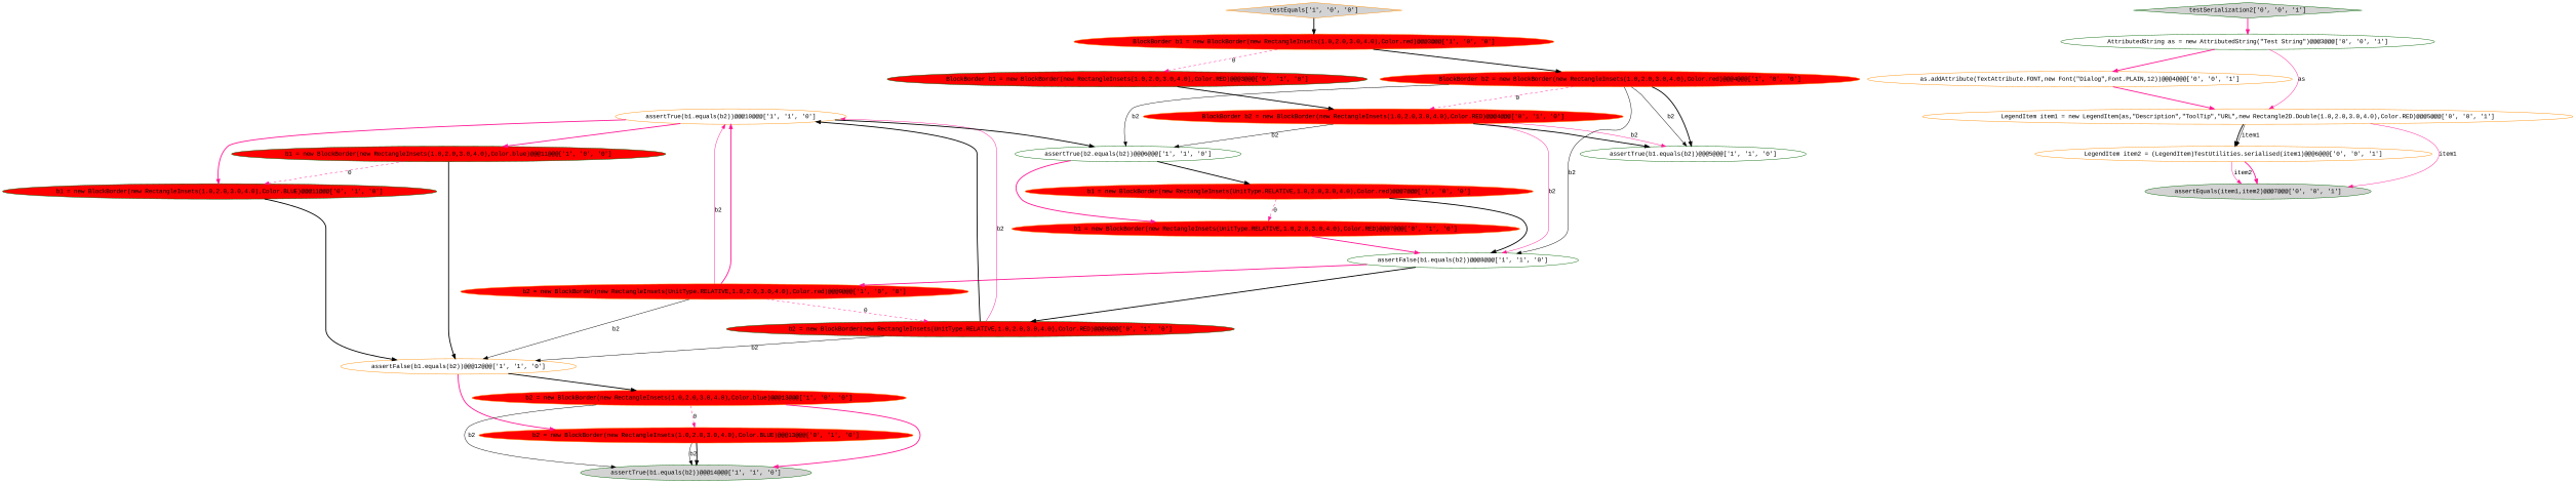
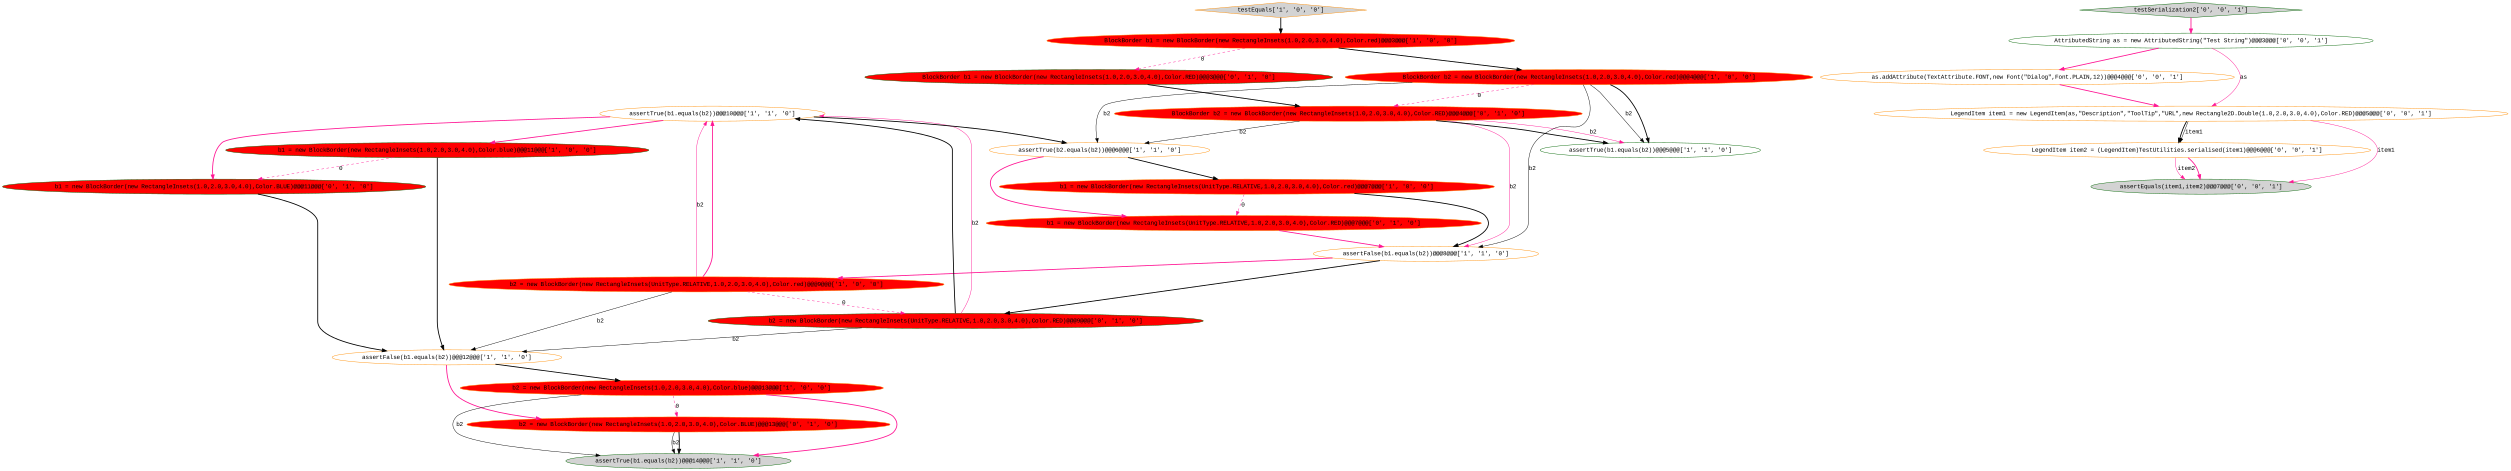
  digraph {
    fontname="Liberation Mono"
    node [color=darkorange fillcolor=red fontname="Liberation Mono" shape=ellipse style=filled]
    edge [color=deeppink fontname="Liberation Mono" style=bold]
    n1 [label="b2 = new BlockBorder(new RectangleInsets(1.0,2.0,3.0,4.0),Color.BLUE)@@@13@@@['0', '1', '0']"]
    n2 [color=darkgreen fillcolor=lightgray label="assertTrue(b1.equals(b2))@@@14@@@['1', '1', '0']"]
    n3 [fillcolor=white label="as.addAttribute(TextAttribute.FONT,new Font(\"Dialog\",Font.PLAIN,12))@@@4@@@['0', '0', '1']"]
    n4 [fillcolor=white label="LegendItem item1 = new LegendItem(as,\"Description\",\"ToolTip\",\"URL\",new Rectangle2D.Double(1.0,2.0,3.0,4.0),Color.RED)@@@5@@@['0', '0', '1']"]
    n5 [fillcolor=white label="LegendItem item2 = (LegendItem)TestUtilities.serialised(item1)@@@6@@@['0', '0', '1']"]
    n6 [color=darkgreen fillcolor=lightgray label="assertEquals(item1,item2)@@@7@@@['0', '0', '1']"]
    n7 [color=darkgreen label="BlockBorder b1 = new BlockBorder(new RectangleInsets(1.0,2.0,3.0,4.0),Color.RED)@@@3@@@['0', '1', '0']"]
    n8 [label="BlockBorder b2 = new BlockBorder(new RectangleInsets(1.0,2.0,3.0,4.0),Color.RED)@@@4@@@['0', '1', '0']"]
-   n9 [color=darkgreen fillcolor=white label="assertFalse(b1.equals(b2))@@@8@@@['1', '1', '0']"]
+   n9 [fillcolor=white label="assertFalse(b1.equals(b2))@@@8@@@['1', '1', '0']"]
    n10 [color=darkgreen fillcolor=white label="assertTrue(b1.equals(b2))@@@5@@@['1', '1', '0']"]
-   n11 [color=darkgreen fillcolor=white label="assertTrue(b2.equals(b2))@@@6@@@['1', '1', '0']"]
+   n11 [fillcolor=white label="assertTrue(b2.equals(b2))@@@6@@@['1', '1', '0']"]
    n12 [color=darkgreen label="b1 = new BlockBorder(new RectangleInsets(1.0,2.0,3.0,4.0),Color.blue)@@@11@@@['1', '0', '0']"]
    n13 [color=darkgreen label="b1 = new BlockBorder(new RectangleInsets(1.0,2.0,3.0,4.0),Color.BLUE)@@@11@@@['0', '1', '0']"]
    n14 [fillcolor=white label="assertFalse(b1.equals(b2))@@@12@@@['1', '1', '0']"]
    n15 [label="b2 = new BlockBorder(new RectangleInsets(1.0,2.0,3.0,4.0),Color.blue)@@@13@@@['1', '0', '0']"]
    n16 [color=darkgreen label="b2 = new BlockBorder(new RectangleInsets(UnitType.RELATIVE,1.0,2.0,3.0,4.0),Color.RED)@@@9@@@['0', '1', '0']"]
    n17 [fillcolor=white label="assertTrue(b1.equals(b2))@@@10@@@['1', '1', '0']"]
    n18 [label="b1 = new BlockBorder(new RectangleInsets(UnitType.RELATIVE,1.0,2.0,3.0,4.0),Color.RED)@@@7@@@['0', '1', '0']"]
    n19 [label="b2 = new BlockBorder(new RectangleInsets(UnitType.RELATIVE,1.0,2.0,3.0,4.0),Color.red)@@@9@@@['1', '0', '0']"]
    n20 [label="BlockBorder b1 = new BlockBorder(new RectangleInsets(1.0,2.0,3.0,4.0),Color.red)@@@3@@@['1', '0', '0']"]
    n21 [label="BlockBorder b2 = new BlockBorder(new RectangleInsets(1.0,2.0,3.0,4.0),Color.red)@@@4@@@['1', '0', '0']"]
    n22 [label="b1 = new BlockBorder(new RectangleInsets(UnitType.RELATIVE,1.0,2.0,3.0,4.0),Color.red)@@@7@@@['1', '0', '0']"]
    n23 [color=darkgreen fillcolor=white label="AttributedString as = new AttributedString(\"Test String\")@@@3@@@['0', '0', '1']"]
    n24 [fillcolor=lightgray label="testEquals['1', '0', '0']" shape=diamond]
    n25 [color=darkgreen fillcolor=lightgray label="testSerialization2['0', '0', '1']" shape=diamond]
    n1 -> n2 [color=black label=b2 style=solid]
    n1 -> n2 [color=black]
    n3 -> n4
    n4 -> n5 [color=black]
    n4 -> n5 [color=black label=item1 style=solid]
    n4 -> n6 [label=item1 style=solid]
    n5 -> n6 [label=item2 style=solid]
    n5 -> n6
    n7 -> n8 [color=black]
    n8 -> n9 [label=b2 style=solid]
    n8 -> n10 [label=b2 style=solid]
    n8 -> n10 [color=black]
    n8 -> n11 [color=black label=b2 style=solid]
    n9 -> n16 [color=black]
    n9 -> n19
    n11 -> n18
    n11 -> n22 [color=black]
    n12 -> n13 [label=0 style=dashed]
    n12 -> n14 [color=black]
    n13 -> n14 [color=black]
    n14 -> n1
    n14 -> n15 [color=black]
    n15 -> n1 [label=0 style=dashed]
    n15 -> n2 [color=black label=b2 style=solid]
    n15 -> n2
    n16 -> n14 [color=black label=b2 style=solid]
    n16 -> n17 [label=b2 style=solid]
    n16 -> n17 [color=black]
    n17 -> n11 [color=black]
    n17 -> n12
    n17 -> n13
    n18 -> n9
    n19 -> n14 [color=black label=b2 style=solid]
    n19 -> n16 [label=0 style=dashed]
    n19 -> n17
    n19 -> n17 [label=b2 style=solid]
    n20 -> n7 [label=0 style=dashed]
    n20 -> n21 [color=black]
    n21 -> n8 [label=0 style=dashed]
    n21 -> n9 [color=black label=b2 style=solid]
    n21 -> n10 [color=black]
    n21 -> n10 [color=black label=b2 style=solid]
    n21 -> n11 [color=black label=b2 style=solid]
    n22 -> n9 [color=black]
    n22 -> n18 [label=0 style=dashed]
    n23 -> n3
    n23 -> n4 [label=as style=solid]
    n24 -> n20 [color=black]
    n25 -> n23
  }
